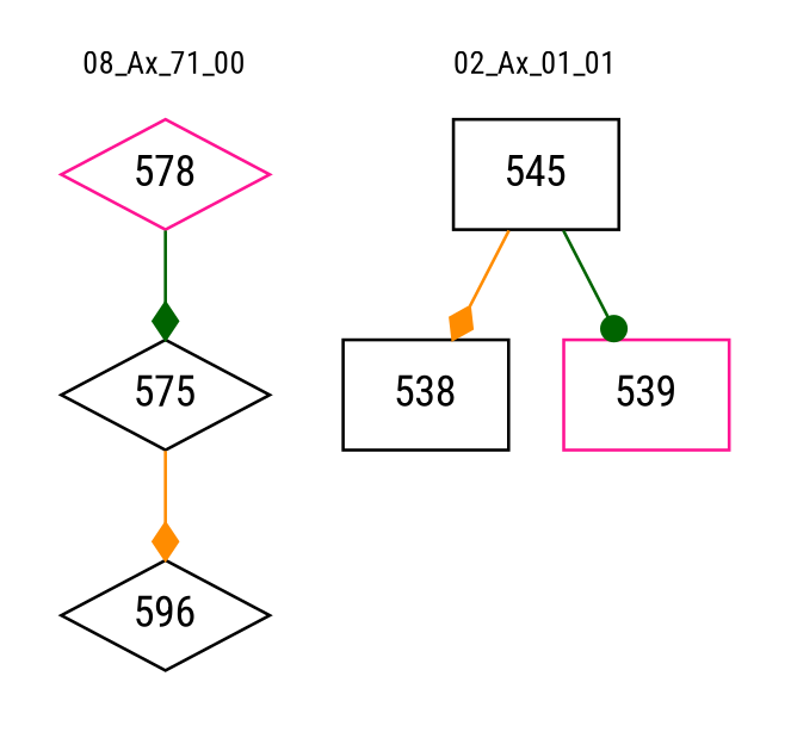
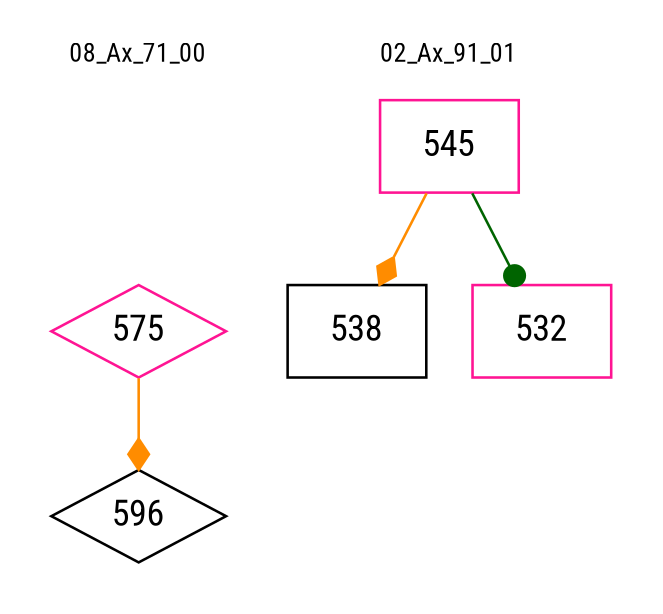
  digraph {
    fontname="Roboto Condensed"
    node [color=deeppink fontname="Roboto Condensed" shape=diamond]
    edge [arrowhead=diamond color=darkgreen fontname="Roboto Condensed"]
-   n1 [label=578]
-   n2 [color=black label=575]
+   n2 [label=575]
    n3 [color=black label=596]
-   n4 [color=black label=545 shape=box]
+   n4 [label=545 shape=box]
    n5 [color=black label=538 shape=box]
-   n6 [label=539 shape=box]
+   n6 [label=532 shape=box]
    subgraph cluster_1 {
      color=white
      fontsize=10
      label="08_Ax_71_00"
-     n1
      n2
      n3
    }
    subgraph cluster_2 {
      color=white
      fontsize=10
-     label="02_Ax_01_01"
+     label="02_Ax_91_01"
      n4
      n5
      n6
    }
-   n1 -> n2
    n2 -> n3 [color=darkorange]
    n4 -> n5 [color=darkorange]
    n4 -> n6 [arrowhead=dot]
  }
